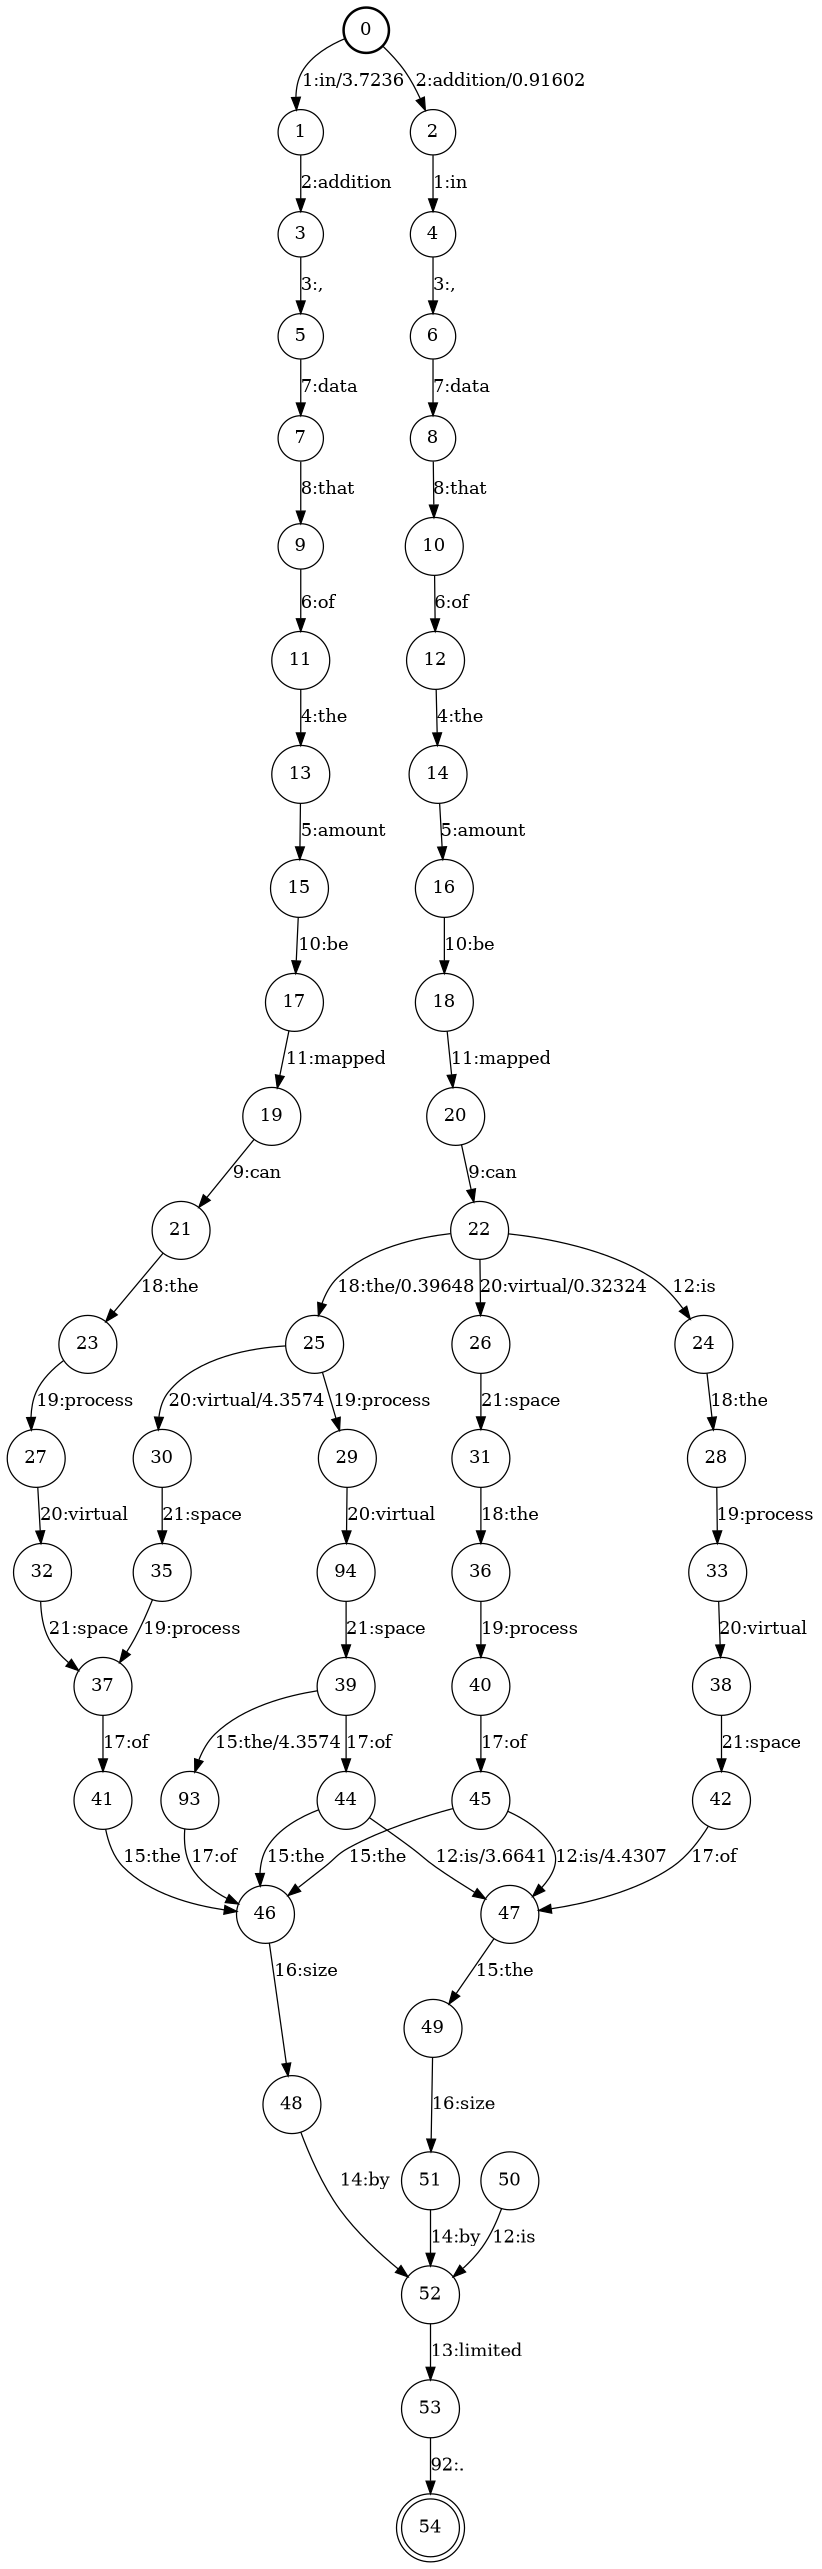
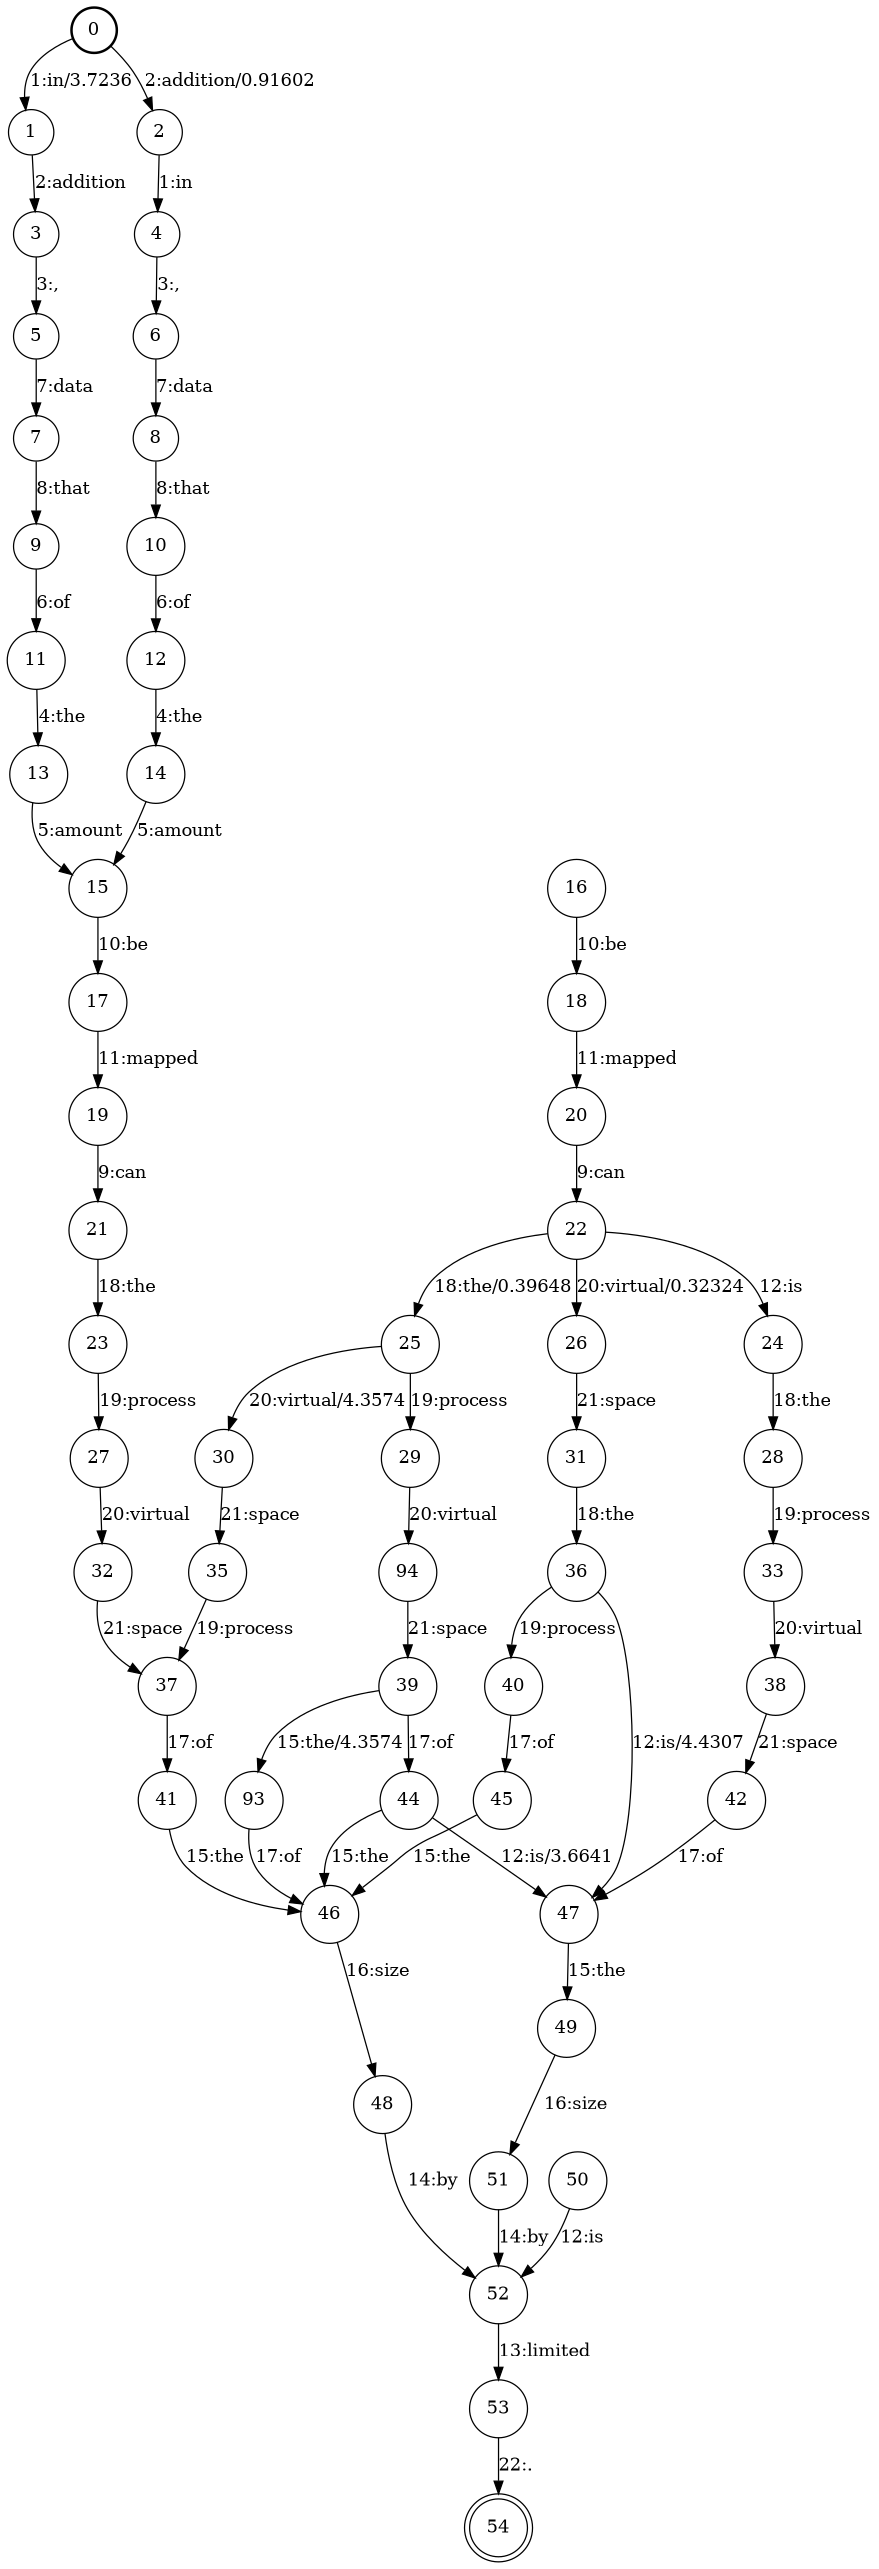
  digraph {
    nodesep=0.25
    rankdir=TB
    ranksep=0.4
    node [fontsize=14 shape=circle style=solid]
    edge [fontsize=14]
    n1 [label=0 style=bold]
    n2 [label=1]
    n3 [label=2]
    n4 [label=3]
    n5 [label=4]
    n6 [label=5]
    n7 [label=6]
    n8 [label=7]
    n9 [label=8]
    n10 [label=9]
    n11 [label=10]
    n12 [label=11]
    n13 [label=12]
    n14 [label=13]
    n15 [label=14]
    n16 [label=15]
    n17 [label=16]
    n18 [label=17]
    n19 [label=18]
    n20 [label=19]
    n21 [label=20]
    n22 [label=21]
    n23 [label=22]
    n24 [label=23]
    n25 [label=25]
    n26 [label=24]
    n27 [label=26]
    n28 [label=27]
    n29 [label=29]
    n30 [label=30]
    n31 [label=28]
    n32 [label=31]
    n33 [label=32]
    n34 [label=94]
    n35 [label=35]
    n36 [label=33]
    n37 [label=36]
    n38 [label=37]
    n39 [label=38]
    n40 [label=39]
    n41 [label=40]
    n42 [label=41]
    n43 [label=42]
    n44 [label=93]
    n45 [label=44]
    n46 [label=45]
    n47 [label=46]
    n48 [label=47]
    n49 [label=48]
    n50 [label=49]
    n51 [label=52]
    n52 [label=51]
    n53 [label=50]
    n54 [label=53]
    n55 [label=54 shape=doublecircle]
    n1 -> n2 [label="1:in/3.7236"]
    n1 -> n3 [label="2:addition/0.91602"]
    n2 -> n4 [label="2:addition"]
    n3 -> n5 [label="1:in"]
    n4 -> n6 [label="3:,"]
    n5 -> n7 [label="3:,"]
    n6 -> n8 [label="7:data"]
    n7 -> n9 [label="7:data"]
    n8 -> n10 [label="8:that"]
    n9 -> n11 [label="8:that"]
    n10 -> n12 [label="6:of"]
    n11 -> n13 [label="6:of"]
    n12 -> n14 [label="4:the"]
    n13 -> n15 [label="4:the"]
    n14 -> n16 [label="5:amount"]
-   n15 -> n17 [label="5:amount"]
+   n15 -> n16 [label="5:amount"]
    n16 -> n18 [label="10:be"]
    n17 -> n19 [label="10:be"]
    n18 -> n20 [label="11:mapped"]
    n19 -> n21 [label="11:mapped"]
    n20 -> n22 [label="9:can"]
    n21 -> n23 [label="9:can"]
    n22 -> n24 [label="18:the"]
    n23 -> n25 [label="18:the/0.39648"]
    n23 -> n26 [label="12:is"]
    n23 -> n27 [label="20:virtual/0.32324"]
    n24 -> n28 [label="19:process"]
    n25 -> n29 [label="19:process"]
    n25 -> n30 [label="20:virtual/4.3574"]
    n26 -> n31 [label="18:the"]
    n27 -> n32 [label="21:space"]
    n28 -> n33 [label="20:virtual"]
    n29 -> n34 [label="20:virtual"]
    n30 -> n35 [label="21:space"]
    n31 -> n36 [label="19:process"]
    n32 -> n37 [label="18:the"]
    n33 -> n38 [label="21:space"]
    n34 -> n40 [label="21:space"]
    n35 -> n38 [label="19:process"]
    n36 -> n39 [label="20:virtual"]
    n37 -> n41 [label="19:process"]
    n38 -> n42 [label="17:of"]
    n39 -> n43 [label="21:space"]
    n40 -> n44 [label="15:the/4.3574"]
    n40 -> n45 [label="17:of"]
    n41 -> n46 [label="17:of"]
    n42 -> n47 [label="15:the"]
    n43 -> n48 [label="17:of"]
    n44 -> n47 [label="17:of"]
    n45 -> n47 [label="15:the"]
    n45 -> n48 [label="12:is/3.6641"]
    n46 -> n47 [label="15:the"]
-   n46 -> n48 [label="12:is/4.4307"]
+   n37 -> n48 [label="12:is/4.4307"]
    n47 -> n49 [label="16:size"]
    n48 -> n50 [label="15:the"]
    n49 -> n51 [label="14:by"]
    n50 -> n52 [label="16:size"]
    n51 -> n54 [label="13:limited"]
    n52 -> n51 [label="14:by"]
    n53 -> n51 [label="12:is"]
-   n54 -> n55 [label="92:."]
+   n54 -> n55 [label="22:."]
  }
